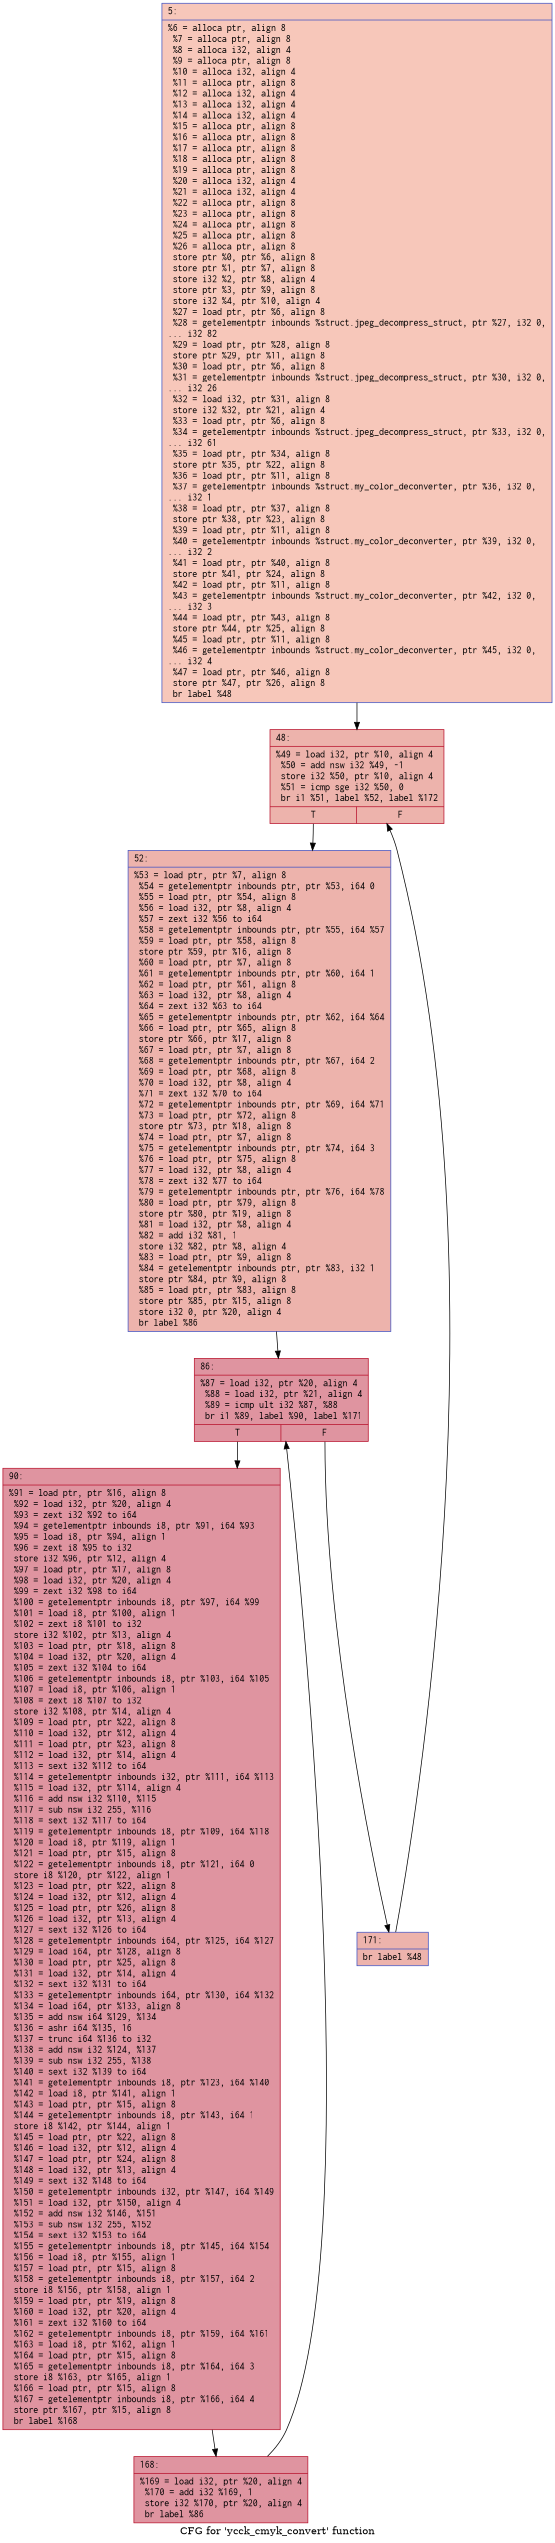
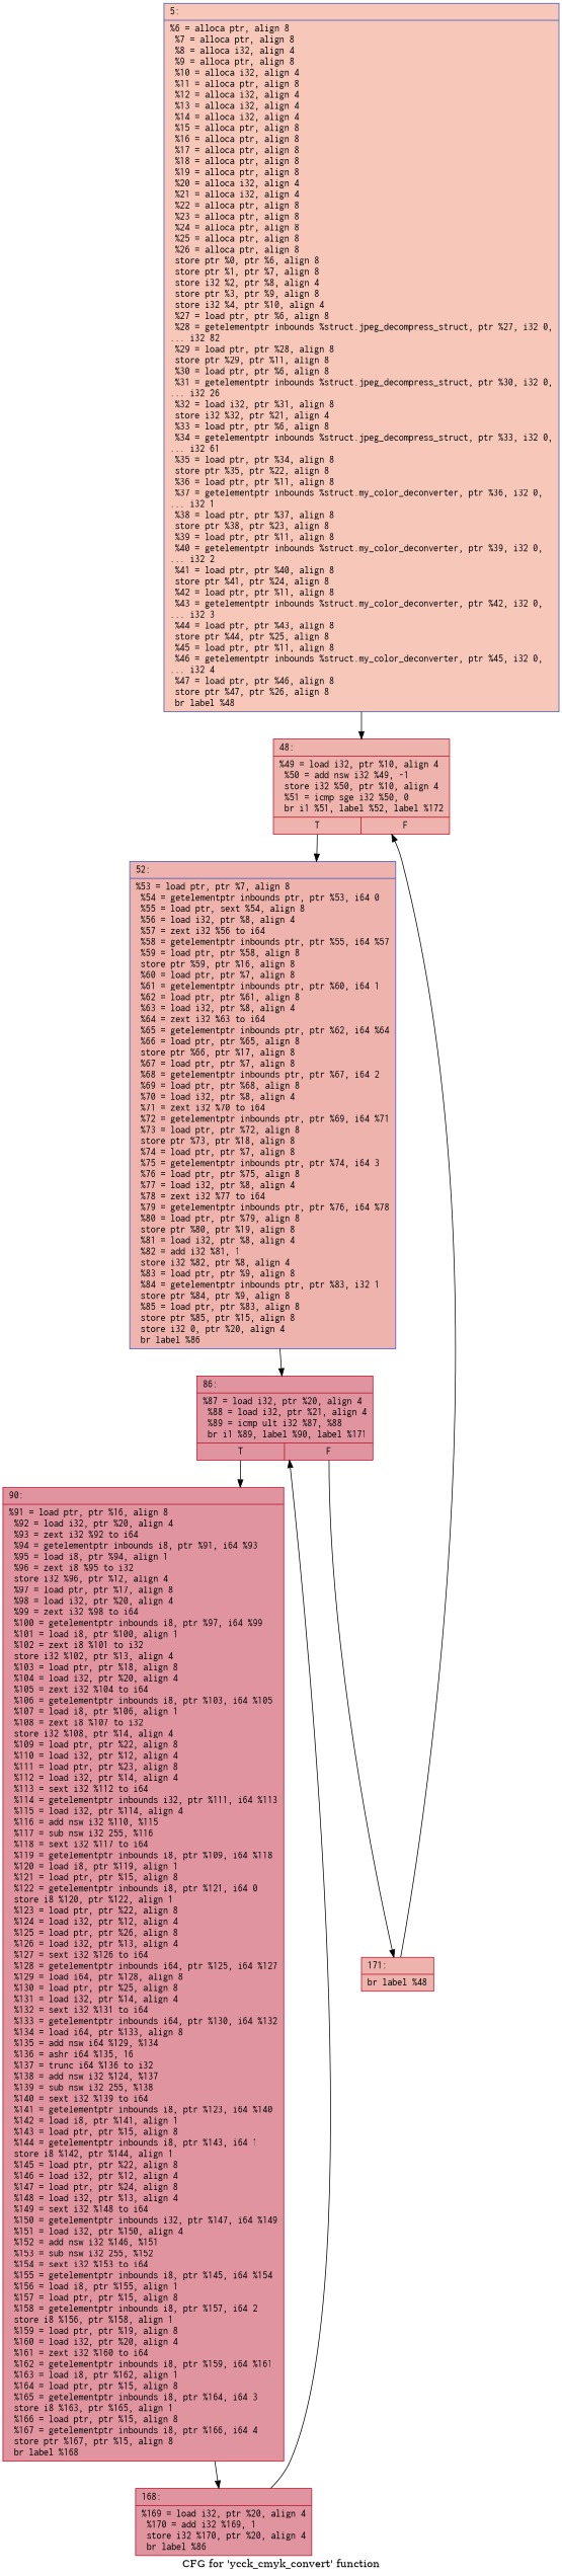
  digraph {
    label="CFG for 'ycck_cmyk_convert' function"
    node [color="#b70d28ff" fillcolor="#d6524470" fontname=Courier shape=record style=filled]
    n1 [color="#3d50c3ff" fillcolor="#ec7f6370" label="{5:\l|  %6 = alloca ptr, align 8\l  %7 = alloca ptr, align 8\l  %8 = alloca i32, align 4\l  %9 = alloca ptr, align 8\l  %10 = alloca i32, align 4\l  %11 = alloca ptr, align 8\l  %12 = alloca i32, align 4\l  %13 = alloca i32, align 4\l  %14 = alloca i32, align 4\l  %15 = alloca ptr, align 8\l  %16 = alloca ptr, align 8\l  %17 = alloca ptr, align 8\l  %18 = alloca ptr, align 8\l  %19 = alloca ptr, align 8\l  %20 = alloca i32, align 4\l  %21 = alloca i32, align 4\l  %22 = alloca ptr, align 8\l  %23 = alloca ptr, align 8\l  %24 = alloca ptr, align 8\l  %25 = alloca ptr, align 8\l  %26 = alloca ptr, align 8\l  store ptr %0, ptr %6, align 8\l  store ptr %1, ptr %7, align 8\l  store i32 %2, ptr %8, align 4\l  store ptr %3, ptr %9, align 8\l  store i32 %4, ptr %10, align 4\l  %27 = load ptr, ptr %6, align 8\l  %28 = getelementptr inbounds %struct.jpeg_decompress_struct, ptr %27, i32 0,\l... i32 82\l  %29 = load ptr, ptr %28, align 8\l  store ptr %29, ptr %11, align 8\l  %30 = load ptr, ptr %6, align 8\l  %31 = getelementptr inbounds %struct.jpeg_decompress_struct, ptr %30, i32 0,\l... i32 26\l  %32 = load i32, ptr %31, align 8\l  store i32 %32, ptr %21, align 4\l  %33 = load ptr, ptr %6, align 8\l  %34 = getelementptr inbounds %struct.jpeg_decompress_struct, ptr %33, i32 0,\l... i32 61\l  %35 = load ptr, ptr %34, align 8\l  store ptr %35, ptr %22, align 8\l  %36 = load ptr, ptr %11, align 8\l  %37 = getelementptr inbounds %struct.my_color_deconverter, ptr %36, i32 0,\l... i32 1\l  %38 = load ptr, ptr %37, align 8\l  store ptr %38, ptr %23, align 8\l  %39 = load ptr, ptr %11, align 8\l  %40 = getelementptr inbounds %struct.my_color_deconverter, ptr %39, i32 0,\l... i32 2\l  %41 = load ptr, ptr %40, align 8\l  store ptr %41, ptr %24, align 8\l  %42 = load ptr, ptr %11, align 8\l  %43 = getelementptr inbounds %struct.my_color_deconverter, ptr %42, i32 0,\l... i32 3\l  %44 = load ptr, ptr %43, align 8\l  store ptr %44, ptr %25, align 8\l  %45 = load ptr, ptr %11, align 8\l  %46 = getelementptr inbounds %struct.my_color_deconverter, ptr %45, i32 0,\l... i32 4\l  %47 = load ptr, ptr %46, align 8\l  store ptr %47, ptr %26, align 8\l  br label %48\l}"]
    n2 [label="{48:\l|  %49 = load i32, ptr %10, align 4\l  %50 = add nsw i32 %49, -1\l  store i32 %50, ptr %10, align 4\l  %51 = icmp sge i32 %50, 0\l  br i1 %51, label %52, label %172\l|{<s0>T|<s1>F}}"]
-   n3 [color="#3d50c3ff" label="{52:\l|  %53 = load ptr, ptr %7, align 8\l  %54 = getelementptr inbounds ptr, ptr %53, i64 0\l  %55 = load ptr, ptr %54, align 8\l  %56 = load i32, ptr %8, align 4\l  %57 = zext i32 %56 to i64\l  %58 = getelementptr inbounds ptr, ptr %55, i64 %57\l  %59 = load ptr, ptr %58, align 8\l  store ptr %59, ptr %16, align 8\l  %60 = load ptr, ptr %7, align 8\l  %61 = getelementptr inbounds ptr, ptr %60, i64 1\l  %62 = load ptr, ptr %61, align 8\l  %63 = load i32, ptr %8, align 4\l  %64 = zext i32 %63 to i64\l  %65 = getelementptr inbounds ptr, ptr %62, i64 %64\l  %66 = load ptr, ptr %65, align 8\l  store ptr %66, ptr %17, align 8\l  %67 = load ptr, ptr %7, align 8\l  %68 = getelementptr inbounds ptr, ptr %67, i64 2\l  %69 = load ptr, ptr %68, align 8\l  %70 = load i32, ptr %8, align 4\l  %71 = zext i32 %70 to i64\l  %72 = getelementptr inbounds ptr, ptr %69, i64 %71\l  %73 = load ptr, ptr %72, align 8\l  store ptr %73, ptr %18, align 8\l  %74 = load ptr, ptr %7, align 8\l  %75 = getelementptr inbounds ptr, ptr %74, i64 3\l  %76 = load ptr, ptr %75, align 8\l  %77 = load i32, ptr %8, align 4\l  %78 = zext i32 %77 to i64\l  %79 = getelementptr inbounds ptr, ptr %76, i64 %78\l  %80 = load ptr, ptr %79, align 8\l  store ptr %80, ptr %19, align 8\l  %81 = load i32, ptr %8, align 4\l  %82 = add i32 %81, 1\l  store i32 %82, ptr %8, align 4\l  %83 = load ptr, ptr %9, align 8\l  %84 = getelementptr inbounds ptr, ptr %83, i32 1\l  store ptr %84, ptr %9, align 8\l  %85 = load ptr, ptr %83, align 8\l  store ptr %85, ptr %15, align 8\l  store i32 0, ptr %20, align 4\l  br label %86\l}"]
+   n3 [color="#3d50c3ff" label="{52:\l|  %53 = load ptr, ptr %7, align 8\l  %54 = getelementptr inbounds ptr, ptr %53, i64 0\l  %55 = load ptr, sext %54, align 8\l  %56 = load i32, ptr %8, align 4\l  %57 = zext i32 %56 to i64\l  %58 = getelementptr inbounds ptr, ptr %55, i64 %57\l  %59 = load ptr, ptr %58, align 8\l  store ptr %59, ptr %16, align 8\l  %60 = load ptr, ptr %7, align 8\l  %61 = getelementptr inbounds ptr, ptr %60, i64 1\l  %62 = load ptr, ptr %61, align 8\l  %63 = load i32, ptr %8, align 4\l  %64 = zext i32 %63 to i64\l  %65 = getelementptr inbounds ptr, ptr %62, i64 %64\l  %66 = load ptr, ptr %65, align 8\l  store ptr %66, ptr %17, align 8\l  %67 = load ptr, ptr %7, align 8\l  %68 = getelementptr inbounds ptr, ptr %67, i64 2\l  %69 = load ptr, ptr %68, align 8\l  %70 = load i32, ptr %8, align 4\l  %71 = zext i32 %70 to i64\l  %72 = getelementptr inbounds ptr, ptr %69, i64 %71\l  %73 = load ptr, ptr %72, align 8\l  store ptr %73, ptr %18, align 8\l  %74 = load ptr, ptr %7, align 8\l  %75 = getelementptr inbounds ptr, ptr %74, i64 3\l  %76 = load ptr, ptr %75, align 8\l  %77 = load i32, ptr %8, align 4\l  %78 = zext i32 %77 to i64\l  %79 = getelementptr inbounds ptr, ptr %76, i64 %78\l  %80 = load ptr, ptr %79, align 8\l  store ptr %80, ptr %19, align 8\l  %81 = load i32, ptr %8, align 4\l  %82 = add i32 %81, 1\l  store i32 %82, ptr %8, align 4\l  %83 = load ptr, ptr %9, align 8\l  %84 = getelementptr inbounds ptr, ptr %83, i32 1\l  store ptr %84, ptr %9, align 8\l  %85 = load ptr, ptr %83, align 8\l  store ptr %85, ptr %15, align 8\l  store i32 0, ptr %20, align 4\l  br label %86\l}"]
    n4 [fillcolor="#b70d2870" label="{86:\l|  %87 = load i32, ptr %20, align 4\l  %88 = load i32, ptr %21, align 4\l  %89 = icmp ult i32 %87, %88\l  br i1 %89, label %90, label %171\l|{<s0>T|<s1>F}}"]
    n5 [fillcolor="#b70d2870" label="{90:\l|  %91 = load ptr, ptr %16, align 8\l  %92 = load i32, ptr %20, align 4\l  %93 = zext i32 %92 to i64\l  %94 = getelementptr inbounds i8, ptr %91, i64 %93\l  %95 = load i8, ptr %94, align 1\l  %96 = zext i8 %95 to i32\l  store i32 %96, ptr %12, align 4\l  %97 = load ptr, ptr %17, align 8\l  %98 = load i32, ptr %20, align 4\l  %99 = zext i32 %98 to i64\l  %100 = getelementptr inbounds i8, ptr %97, i64 %99\l  %101 = load i8, ptr %100, align 1\l  %102 = zext i8 %101 to i32\l  store i32 %102, ptr %13, align 4\l  %103 = load ptr, ptr %18, align 8\l  %104 = load i32, ptr %20, align 4\l  %105 = zext i32 %104 to i64\l  %106 = getelementptr inbounds i8, ptr %103, i64 %105\l  %107 = load i8, ptr %106, align 1\l  %108 = zext i8 %107 to i32\l  store i32 %108, ptr %14, align 4\l  %109 = load ptr, ptr %22, align 8\l  %110 = load i32, ptr %12, align 4\l  %111 = load ptr, ptr %23, align 8\l  %112 = load i32, ptr %14, align 4\l  %113 = sext i32 %112 to i64\l  %114 = getelementptr inbounds i32, ptr %111, i64 %113\l  %115 = load i32, ptr %114, align 4\l  %116 = add nsw i32 %110, %115\l  %117 = sub nsw i32 255, %116\l  %118 = sext i32 %117 to i64\l  %119 = getelementptr inbounds i8, ptr %109, i64 %118\l  %120 = load i8, ptr %119, align 1\l  %121 = load ptr, ptr %15, align 8\l  %122 = getelementptr inbounds i8, ptr %121, i64 0\l  store i8 %120, ptr %122, align 1\l  %123 = load ptr, ptr %22, align 8\l  %124 = load i32, ptr %12, align 4\l  %125 = load ptr, ptr %26, align 8\l  %126 = load i32, ptr %13, align 4\l  %127 = sext i32 %126 to i64\l  %128 = getelementptr inbounds i64, ptr %125, i64 %127\l  %129 = load i64, ptr %128, align 8\l  %130 = load ptr, ptr %25, align 8\l  %131 = load i32, ptr %14, align 4\l  %132 = sext i32 %131 to i64\l  %133 = getelementptr inbounds i64, ptr %130, i64 %132\l  %134 = load i64, ptr %133, align 8\l  %135 = add nsw i64 %129, %134\l  %136 = ashr i64 %135, 16\l  %137 = trunc i64 %136 to i32\l  %138 = add nsw i32 %124, %137\l  %139 = sub nsw i32 255, %138\l  %140 = sext i32 %139 to i64\l  %141 = getelementptr inbounds i8, ptr %123, i64 %140\l  %142 = load i8, ptr %141, align 1\l  %143 = load ptr, ptr %15, align 8\l  %144 = getelementptr inbounds i8, ptr %143, i64 1\l  store i8 %142, ptr %144, align 1\l  %145 = load ptr, ptr %22, align 8\l  %146 = load i32, ptr %12, align 4\l  %147 = load ptr, ptr %24, align 8\l  %148 = load i32, ptr %13, align 4\l  %149 = sext i32 %148 to i64\l  %150 = getelementptr inbounds i32, ptr %147, i64 %149\l  %151 = load i32, ptr %150, align 4\l  %152 = add nsw i32 %146, %151\l  %153 = sub nsw i32 255, %152\l  %154 = sext i32 %153 to i64\l  %155 = getelementptr inbounds i8, ptr %145, i64 %154\l  %156 = load i8, ptr %155, align 1\l  %157 = load ptr, ptr %15, align 8\l  %158 = getelementptr inbounds i8, ptr %157, i64 2\l  store i8 %156, ptr %158, align 1\l  %159 = load ptr, ptr %19, align 8\l  %160 = load i32, ptr %20, align 4\l  %161 = zext i32 %160 to i64\l  %162 = getelementptr inbounds i8, ptr %159, i64 %161\l  %163 = load i8, ptr %162, align 1\l  %164 = load ptr, ptr %15, align 8\l  %165 = getelementptr inbounds i8, ptr %164, i64 3\l  store i8 %163, ptr %165, align 1\l  %166 = load ptr, ptr %15, align 8\l  %167 = getelementptr inbounds i8, ptr %166, i64 4\l  store ptr %167, ptr %15, align 8\l  br label %168\l}"]
-   n6 [color="#3d50c3ff" label="{171:\l|  br label %48\l}"]
+   n6 [label="{171:\l|  br label %48\l}"]
    n7 [fillcolor="#b70d2870" label="{168:\l|  %169 = load i32, ptr %20, align 4\l  %170 = add i32 %169, 1\l  store i32 %170, ptr %20, align 4\l  br label %86\l}"]
    n1 -> n2
    n2 -> n3 [tailport=s0]
    n3 -> n4
    n4 -> n5 [tailport=s0]
    n4 -> n6 [tailport=s1]
    n5 -> n7
    n6 -> n2
    n7 -> n4
  }
